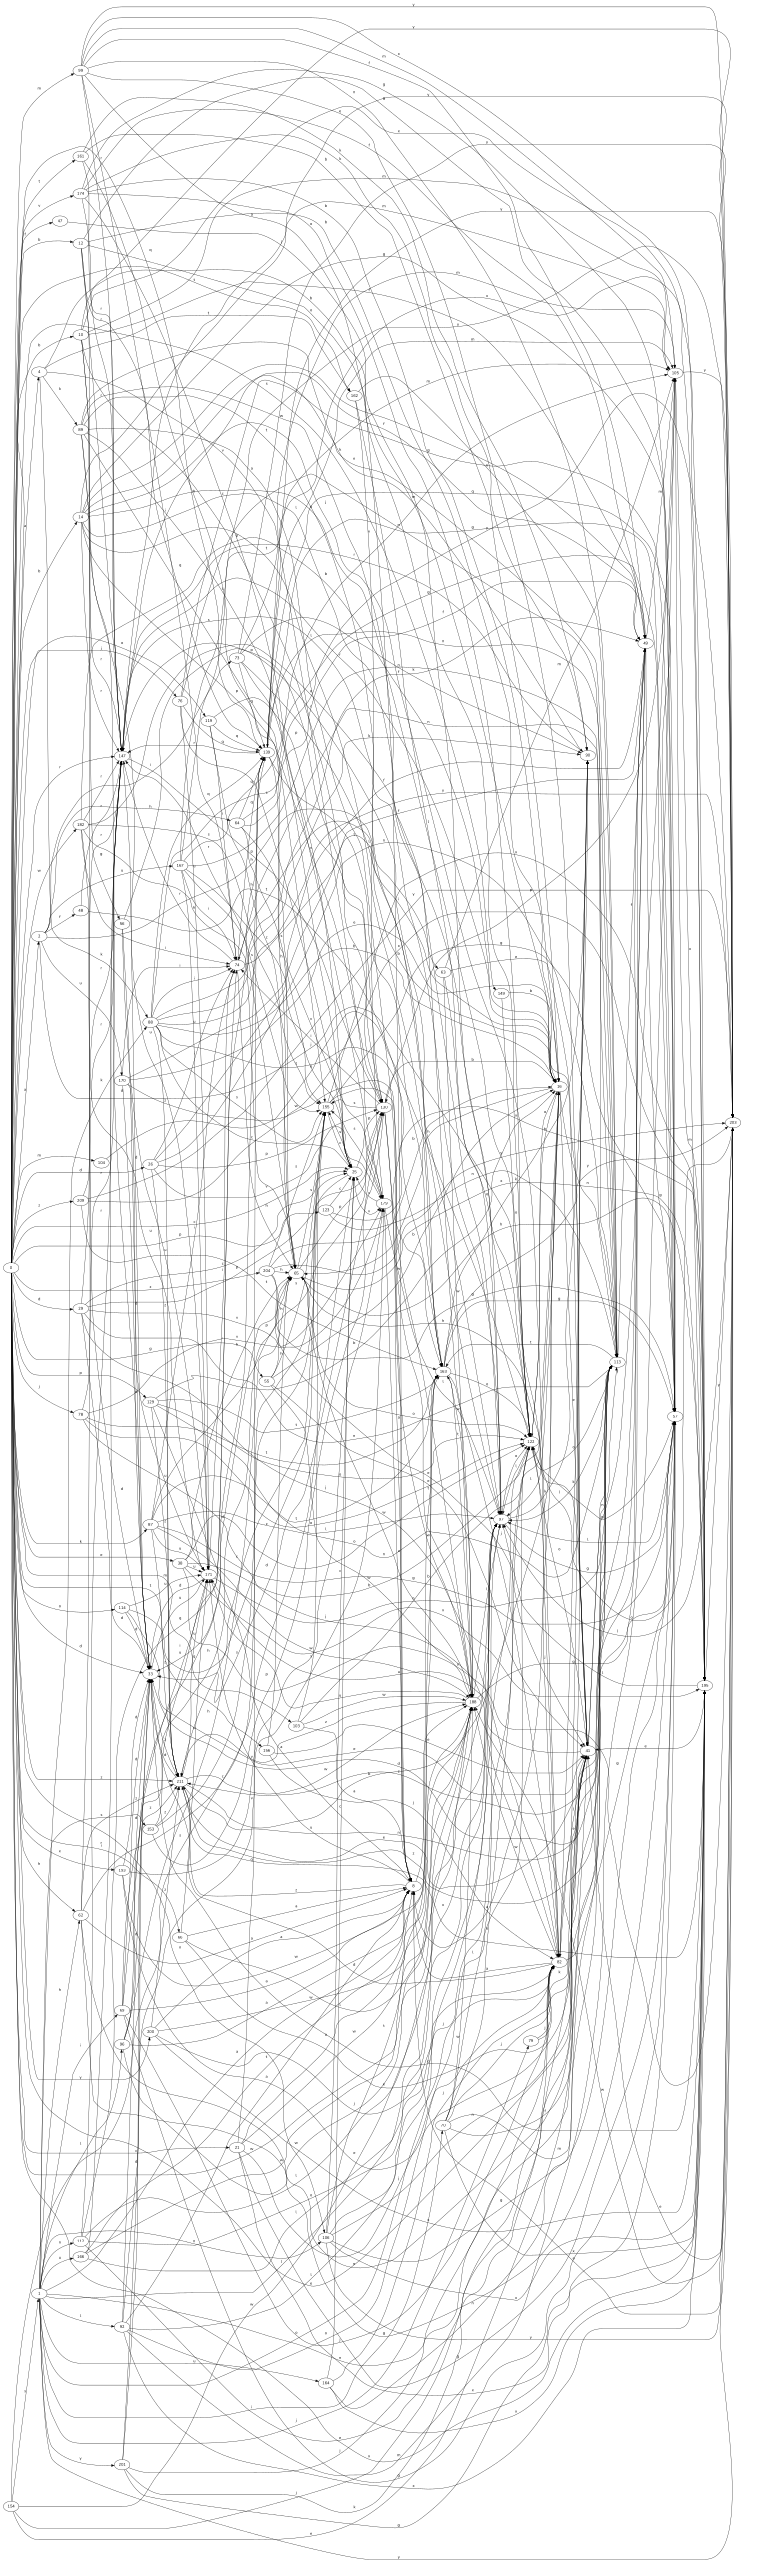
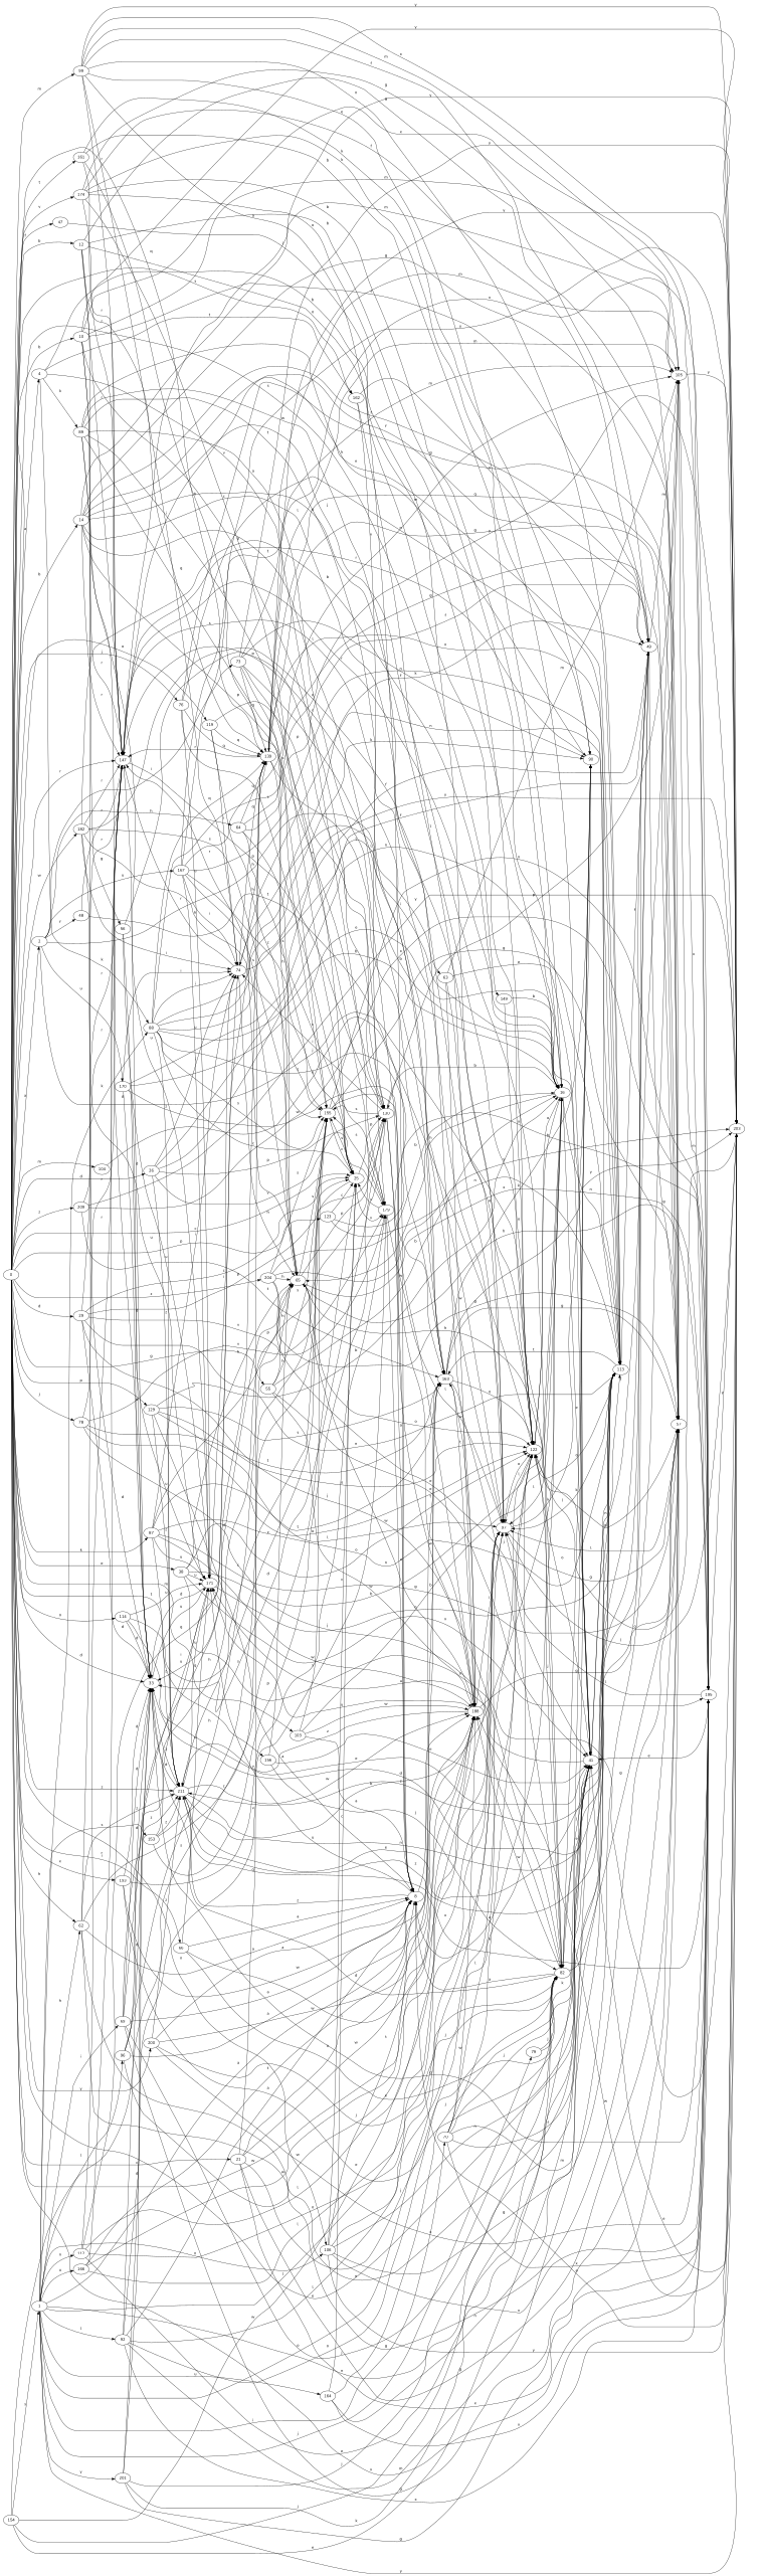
  strict digraph {
    fontname=Nunito
    rankdir=LR
    node [fontname=Nunito]
    edge [fontname=Nunito]
    0
    2
    4
    10
    12
    14
    21
    25
    26
    29
    33
    38
    41
    47
    55
    62
    66
    76
    78
    87
    99
    103
    104
    106
    114
    119
    123
    129
    139
    147
    149
    156
    161
    162
    174
    182
    188
    193
    195
    200
    204
    209
    211
    48
    63
    64
    73
    82
    167
    170
    88
    16
    89
    179
    203
    49
    56
    105
    130
    122
    57
    97
    113
    163
    8
    155
    74
    171
    65
    90
    1
    69
    70
    79
    92
    96
    112
    153
    164
    166
    201
    154
    0 -> 2 [label=a]
    0 -> 4 [label=a]
    0 -> 10 [label=b]
    0 -> 12 [label=b]
    0 -> 14 [label=b]
    0 -> 21 [label=c]
    0 -> 25 [label=c]
    0 -> 26 [label=d]
    0 -> 29 [label=d]
    0 -> 33 [label=d]
    0 -> 38 [label=e]
    0 -> 41 [label=e]
    0 -> 47 [label=f]
    0 -> 55 [label=g]
    0 -> 62 [label=h]
    0 -> 66 [label=i]
    0 -> 76 [label=j]
    0 -> 78 [label=j]
    0 -> 87 [label=k]
    0 -> 99 [label=m]
    0 -> 103 [label=m]
    0 -> 104 [label=m]
    0 -> 106 [label=n]
    0 -> 114 [label=o]
    0 -> 119 [label=o]
    0 -> 123 [label=p]
    0 -> 129 [label=p]
    0 -> 139 [label=q]
    0 -> 147 [label=r]
    0 -> 149 [label=s]
    0 -> 156 [label=t]
    0 -> 161 [label=t]
    0 -> 162 [label=t]
    0 -> 174 [label=v]
    0 -> 182 [label=w]
    0 -> 188 [label=w]
    0 -> 193 [label=x]
    0 -> 195 [label=x]
    0 -> 200 [label=y]
    0 -> 204 [label=z]
    0 -> 209 [label=z]
    0 -> 211 [label=z]
    2 -> 48 [label=f]
    2 -> 63 [label=h]
    2 -> 64 [label=h]
    2 -> 73 [label=i]
    2 -> 82 [label=j]
    2 -> 167 [label=u]
    2 -> 170 [label=u]
    4 -> 162 [label=t]
    4 -> 88 [label=k]
    4 -> 16 [label=b]
    4 -> 89 [label=k]
    4 -> 179 [label=v]
    10 -> 33 [label=d]
    10 -> 195 [label=x]
    10 -> 203 [label=y]
    10 -> 49 [label=f]
    10 -> 56 [label=g]
    10 -> 105 [label=m]
    10 -> 130 [label=p]
    12 -> 33 [label=d]
    12 -> 139 [label=q]
    12 -> 147 [label=r]
    12 -> 16 [label=b]
    12 -> 122 [label=o]
    12 -> 57 [label=g]
    14 -> 147 [label=r]
    14 -> 82 [label=j]
    14 -> 49 [label=f]
    14 -> 105 [label=m]
    14 -> 130 [label=p]
    14 -> 122 [label=o]
    14 -> 57 [label=g]
    14 -> 97 [label=l]
    14 -> 113 [label=n]
    14 -> 163 [label=t]
    21 -> 139 [label=q]
    21 -> 188 [label=w]
    21 -> 195 [label=x]
    21 -> 82 [label=j]
    21 -> 57 [label=g]
    21 -> 8 [label=a]
    25 -> 211 [label=z]
    25 -> 179 [label=v]
    25 -> 130 [label=p]
    25 -> 155 [label=s]
    26 -> 211 [label=z]
    26 -> 179 [label=v]
    26 -> 49 [label=f]
    26 -> 130 [label=p]
    26 -> 113 [label=n]
    26 -> 74 [label=i]
    29 -> 25 [label=c]
    29 -> 33 [label=d]
    29 -> 147 [label=r]
    29 -> 82 [label=j]
    29 -> 179 [label=v]
    29 -> 130 [label=p]
    29 -> 113 [label=n]
    33 -> 211 [label=z]
    33 -> 171 [label=u]
    38 -> 195 [label=x]
    38 -> 16 [label=b]
    38 -> 203 [label=y]
    38 -> 122 [label=o]
    38 -> 171 [label=u]
    38 -> 65 [label=h]
    41 -> 82 [label=j]
    41 -> 49 [label=f]
    41 -> 122 [label=o]
    41 -> 113 [label=n]
    41 -> 171 [label=u]
    41 -> 65 [label=h]
    47 -> 97 [label=l]
    55 -> 41 [label=e]
    55 -> 188 [label=w]
    55 -> 16 [label=b]
    55 -> 155 [label=s]
    55 -> 65 [label=h]
    62 -> 25 [label=c]
    62 -> 147 [label=r]
    62 -> 211 [label=z]
    62 -> 57 [label=g]
    62 -> 113 [label=n]
    62 -> 8 [label=a]
    66 -> 41 [label=e]
    66 -> 97 [label=l]
    66 -> 8 [label=a]
    66 -> 171 [label=u]
    76 -> 25 [label=c]
    76 -> 139 [label=q]
    76 -> 57 [label=g]
    76 -> 113 [label=n]
    76 -> 171 [label=u]
    78 -> 147 [label=r]
    78 -> 82 [label=j]
    78 -> 179 [label=v]
    78 -> 122 [label=o]
    78 -> 163 [label=t]
    87 -> 188 [label=w]
    87 -> 211 [label=z]
    87 -> 130 [label=p]
    87 -> 57 [label=g]
    87 -> 113 [label=n]
    87 -> 163 [label=t]
    87 -> 74 [label=i]
    87 -> 171 [label=u]
    99 -> 41 [label=e]
    99 -> 147 [label=r]
    99 -> 195 [label=x]
    99 -> 203 [label=y]
    99 -> 49 [label=f]
    99 -> 105 [label=m]
    99 -> 113 [label=n]
    99 -> 8 [label=a]
    99 -> 74 [label=i]
    103 -> 188 [label=w]
    103 -> 16 [label=b]
    103 -> 8 [label=a]
    103 -> 155 [label=s]
    104 -> 122 [label=o]
    106 -> 25 [label=c]
    106 -> 195 [label=x]
    106 -> 82 [label=j]
    106 -> 203 [label=y]
    106 -> 57 [label=g]
    106 -> 113 [label=n]
    106 -> 163 [label=t]
    114 -> 25 [label=c]
    114 -> 33 [label=d]
    114 -> 41 [label=e]
    114 -> 171 [label=u]
    119 -> 139 [label=q]
    119 -> 130 [label=p]
    119 -> 74 [label=i]
    119 -> 65 [label=h]
    123 -> 25 [label=c]
    123 -> 195 [label=x]
    123 -> 113 [label=n]
    129 -> 211 [label=z]
    129 -> 16 [label=b]
    129 -> 122 [label=o]
    129 -> 97 [label=l]
    129 -> 163 [label=t]
    129 -> 8 [label=a]
    139 -> 147 [label=r]
    139 -> 195 [label=x]
    139 -> 203 [label=y]
    139 -> 105 [label=m]
    139 -> 57 [label=g]
    139 -> 113 [label=n]
    139 -> 163 [label=t]
    139 -> 65 [label=h]
    147 -> 33 [label=d]
    147 -> 203 [label=y]
    147 -> 49 [label=f]
    147 -> 130 [label=p]
    147 -> 97 [label=l]
    149 -> 16 [label=b]
    149 -> 122 [label=o]
    156 -> 41 [label=e]
    156 -> 82 [label=j]
    156 -> 65 [label=h]
    161 -> 147 [label=r]
    161 -> 16 [label=b]
    161 -> 65 [label=h]
    161 -> 90 [label=k]
    162 -> 179 [label=v]
    162 -> 97 [label=l]
    162 -> 113 [label=n]
    174 -> 25 [label=c]
    174 -> 147 [label=r]
    174 -> 16 [label=b]
    174 -> 49 [label=f]
    174 -> 122 [label=o]
    174 -> 57 [label=g]
    174 -> 90 [label=k]
    182 -> 147 [label=r]
    182 -> 16 [label=b]
    182 -> 122 [label=o]
    182 -> 155 [label=s]
    182 -> 74 [label=i]
    182 -> 171 [label=u]
    182 -> 65 [label=h]
    188 -> 211 [label=z]
    188 -> 57 [label=g]
    188 -> 97 [label=l]
    188 -> 163 [label=t]
    188 -> 171 [label=u]
    193 -> 33 [label=d]
    193 -> 41 [label=e]
    193 -> 188 [label=w]
    193 -> 179 [label=v]
    195 -> 33 [label=d]
    195 -> 41 [label=e]
    195 -> 203 [label=y]
    195 -> 105 [label=m]
    195 -> 97 [label=l]
    195 -> 65 [label=h]
    200 -> 188 [label=w]
    200 -> 195 [label=x]
    200 -> 211 [label=z]
    200 -> 82 [label=j]
    200 -> 8 [label=a]
    204 -> 41 [label=e]
    204 -> 16 [label=b]
    204 -> 203 [label=y]
    204 -> 57 [label=g]
    204 -> 155 [label=s]
    204 -> 65 [label=h]
    209 -> 147 [label=r]
    209 -> 195 [label=x]
    209 -> 203 [label=y]
    209 -> 163 [label=t]
    211 -> 33 [label=d]
    211 -> 41 [label=e]
    211 -> 188 [label=w]
    211 -> 195 [label=x]
    211 -> 16 [label=b]
    211 -> 113 [label=n]
    211 -> 171 [label=u]
    48 -> 147 [label=r]
    48 -> 163 [label=t]
    63 -> 41 [label=e]
    63 -> 188 [label=w]
    63 -> 105 [label=m]
    63 -> 122 [label=o]
    64 -> 139 [label=q]
    64 -> 179 [label=v]
    64 -> 203 [label=y]
    64 -> 49 [label=f]
    64 -> 155 [label=s]
    73 -> 139 [label=q]
    73 -> 179 [label=v]
    73 -> 203 [label=y]
    73 -> 105 [label=m]
    73 -> 97 [label=l]
+   73 -> 155 [label=s]
    73 -> 90 [label=k]
    82 -> 33 [label=d]
    82 -> 41 [label=e]
    82 -> 188 [label=w]
    82 -> 57 [label=g]
    82 -> 8 [label=a]
    82 -> 90 [label=k]
    167 -> 25 [label=c]
    167 -> 203 [label=y]
    167 -> 105 [label=m]
    167 -> 57 [label=g]
    167 -> 113 [label=n]
    167 -> 155 [label=s]
    167 -> 74 [label=i]
    167 -> 171 [label=u]
    170 -> 33 [label=d]
    170 -> 41 [label=e]
    170 -> 188 [label=w]
    170 -> 49 [label=f]
    170 -> 74 [label=i]
    170 -> 171 [label=u]
    88 -> 25 [label=c]
    88 -> 139 [label=q]
    88 -> 211 [label=z]
    88 -> 16 [label=b]
    88 -> 203 [label=y]
    88 -> 49 [label=f]
    88 -> 105 [label=m]
    88 -> 163 [label=t]
    88 -> 155 [label=s]
    88 -> 74 [label=i]
    88 -> 90 [label=k]
    16 -> 41 [label=e]
    16 -> 147 [label=r]
    16 -> 122 [label=o]
    16 -> 97 [label=l]
    16 -> 113 [label=n]
    16 -> 8 [label=a]
    16 -> 74 [label=i]
    16 -> 65 [label=h]
    89 -> 25 [label=c]
    89 -> 147 [label=r]
    89 -> 188 [label=w]
    89 -> 163 [label=t]
    89 -> 8 [label=a]
    89 -> 155 [label=s]
    89 -> 171 [label=u]
    89 -> 90 [label=k]
    179 -> 25 [label=c]
    179 -> 97 [label=l]
    179 -> 8 [label=a]
    179 -> 155 [label=s]
    203 -> 41 [label=e]
    203 -> 188 [label=w]
    203 -> 122 [label=o]
    203 -> 97 [label=l]
    203 -> 8 [label=a]
    49 -> 33 [label=d]
    49 -> 211 [label=z]
    49 -> 105 [label=m]
    49 -> 57 [label=g]
    56 -> 33 [label=d]
    56 -> 130 [label=p]
    56 -> 171 [label=u]
    105 -> 195 [label=x]
    105 -> 203 [label=y]
    105 -> 130 [label=p]
    130 -> 33 [label=d]
    130 -> 188 [label=w]
    130 -> 16 [label=b]
    130 -> 8 [label=a]
    130 -> 155 [label=s]
    130 -> 74 [label=i]
    122 -> 82 [label=j]
    122 -> 16 [label=b]
    122 -> 57 [label=g]
    122 -> 97 [label=l]
    57 -> 139 [label=q]
    57 -> 97 [label=l]
    97 -> 147 [label=r]
    97 -> 122 [label=o]
    97 -> 57 [label=g]
    97 -> 90 [label=k]
    113 -> 211 [label=z]
    113 -> 49 [label=f]
    113 -> 122 [label=o]
    113 -> 97 [label=l]
    113 -> 163 [label=t]
    163 -> 188 [label=w]
    163 -> 82 [label=j]
    163 -> 203 [label=y]
    163 -> 122 [label=o]
    163 -> 57 [label=g]
    163 -> 90 [label=k]
    8 -> 211 [label=z]
    8 -> 163 [label=t]
    8 -> 171 [label=u]
    155 -> 25 [label=c]
    155 -> 188 [label=w]
    155 -> 195 [label=x]
    155 -> 57 [label=g]
    74 -> 139 [label=q]
    74 -> 147 [label=r]
    74 -> 16 [label=b]
    74 -> 113 [label=n]
    74 -> 65 [label=h]
    171 -> 33 [label=d]
    171 -> 113 [label=n]
    171 -> 74 [label=i]
    65 -> 33 [label=d]
    65 -> 147 [label=r]
    65 -> 188 [label=w]
    65 -> 195 [label=x]
    65 -> 130 [label=p]
    65 -> 122 [label=o]
    65 -> 155 [label=s]
    90 -> 147 [label=r]
    1 -> 62 [label=h]
    1 -> 106 [label=n]
    1 -> 88 [label=k]
    1 -> 203 [label=y]
    1 -> 122 [label=o]
    1 -> 97 [label=l]
    1 -> 113 [label=n]
    1 -> 8 [label=a]
    1 -> 69 [label=i]
    1 -> 70 [label=i]
    1 -> 79 [label=j]
    1 -> 92 [label=l]
    1 -> 96 [label=l]
    1 -> 112 [label=n]
    1 -> 153 [label=s]
    1 -> 164 [label=u]
    1 -> 166 [label=u]
    1 -> 201 [label=y]
    69 -> 33 [label=d]
    69 -> 139 [label=q]
    69 -> 82 [label=j]
    69 -> 57 [label=g]
    69 -> 8 [label=a]
    69 -> 65 [label=h]
    70 -> 188 [label=w]
    70 -> 195 [label=x]
    70 -> 82 [label=j]
    70 -> 49 [label=f]
    70 -> 105 [label=m]
    70 -> 122 [label=o]
    70 -> 97 [label=l]
    79 -> 82 [label=j]
    79 -> 90 [label=k]
    92 -> 33 [label=d]
    92 -> 195 [label=x]
    92 -> 179 [label=v]
    92 -> 105 [label=m]
    92 -> 122 [label=o]
    92 -> 97 [label=l]
    92 -> 8 [label=a]
    96 -> 33 [label=d]
    96 -> 188 [label=w]
    96 -> 8 [label=a]
    96 -> 74 [label=i]
    96 -> 65 [label=h]
    112 -> 41 [label=e]
    112 -> 139 [label=q]
    112 -> 147 [label=r]
    112 -> 122 [label=o]
    112 -> 97 [label=l]
    153 -> 211 [label=z]
    153 -> 130 [label=p]
    153 -> 155 [label=s]
    153 -> 171 [label=u]
    164 -> 25 [label=c]
    164 -> 195 [label=x]
    164 -> 82 [label=j]
    164 -> 113 [label=n]
    166 -> 147 [label=r]
    166 -> 188 [label=w]
    166 -> 97 [label=l]
    166 -> 163 [label=t]
    201 -> 33 [label=d]
    201 -> 211 [label=z]
    201 -> 82 [label=j]
    201 -> 57 [label=g]
    201 -> 90 [label=k]
    154 -> 41 [label=e]
    154 -> 188 [label=w]
    154 -> 82 [label=j]
    154 -> 155 [label=s]
    154 -> 1 [label=s]
  }
